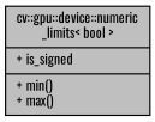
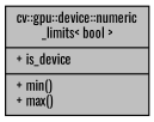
  digraph {
    fontname=Oswald
-   n1 [color=black fillcolor=grey75 fontcolor=black fontname=Oswald fontsize=10 height=0.2 label="{cv::gpu::device::numeric\l_limits\< bool \>\n|+ is_signed\l|+ min()\l+ max()\l}" shape=record style=filled width=0.4]
+   n1 [color=black fillcolor=grey75 fontcolor=black fontname=Oswald fontsize=10 height=0.2 label="{cv::gpu::device::numeric\l_limits\< bool \>\n|+ is_device\l|+ min()\l+ max()\l}" shape=record style=filled width=0.4]
  }
